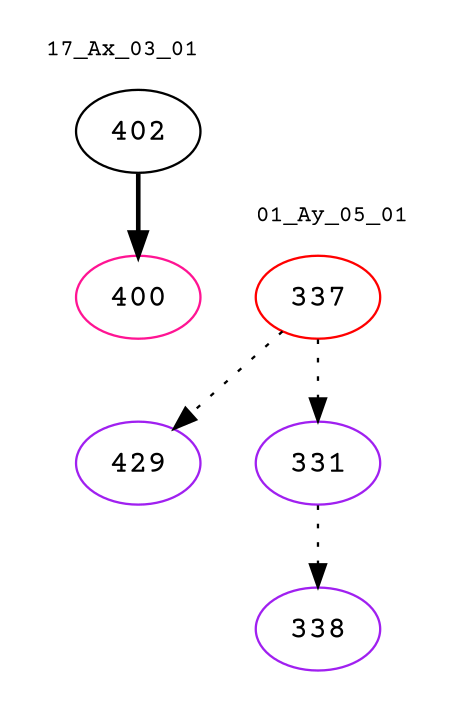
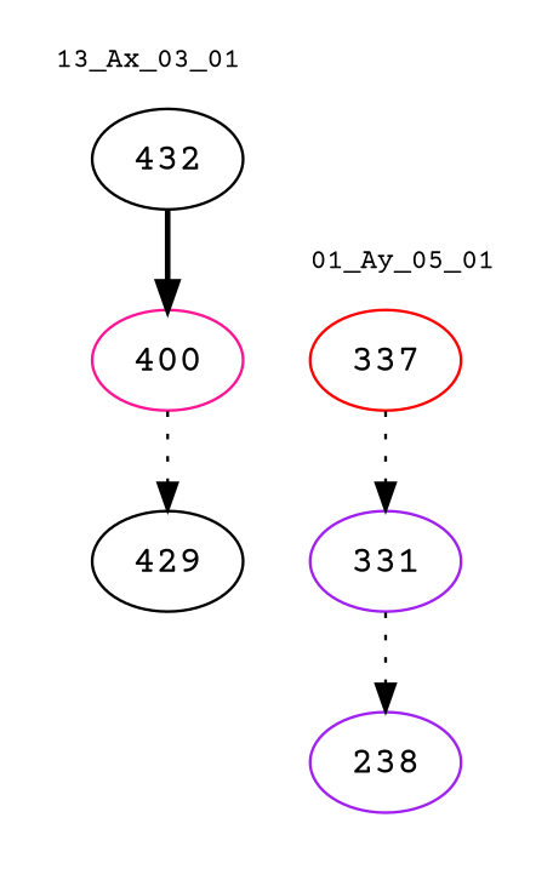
  digraph {
    fontname="Courier Prime"
    node [color=black fontname="Courier Prime"]
    edge [color=black fontname="Courier Prime" style=dotted]
-   n1 [label=402]
+   n1 [label=432]
    n2 [color=deeppink label=400]
-   n3 [color=purple label=429]
+   n3 [label=429]
    n4 [color=red label=337]
    n5 [color=purple label=331]
-   n6 [color=purple label=338]
+   n6 [color=purple label=238]
    subgraph cluster_1 {
      color=white
      fontsize=10
-     label="17_Ax_03_01"
+     label="13_Ax_03_01"
      n1
      n2
      n3
    }
    subgraph cluster_2 {
      color=white
      fontsize=10
      label="01_Ay_05_01"
      n4
      n5
      n6
    }
    n1 -> n2 [style=bold]
-   n4 -> n3
+   n2 -> n3
    n4 -> n5
    n5 -> n6
  }
